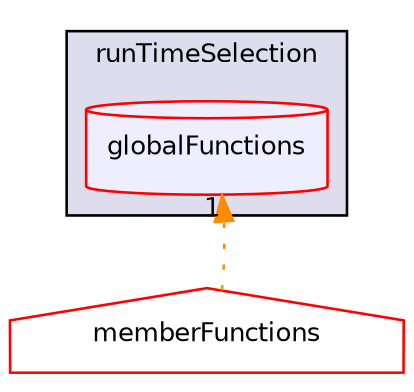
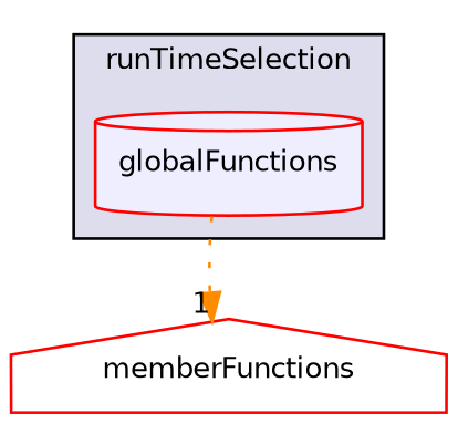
  digraph {
    compound=true
    node [fontname=Helvetica fontsize=10 color=red]
    n1 [fillcolor="#eeeeff" label=globalFunctions pencolor=black shape=cylinder style=filled]
    n2 [label=memberFunctions shape=house]
    subgraph cluster_1 {
      bgcolor="#ddddee"
      fontname=Helvetica
      fontsize=10
      label=runTimeSelection
      pencolor=black
      n1
    }
-   n2 -> n1 [headlabel=1 labeldistance=1.5 labelfontname=Helvetica labelfontsize=10 color=darkorange style=dotted]
+   n1 -> n2 [headlabel=1 labeldistance=1.5 labelfontname=Helvetica labelfontsize=10 color=darkorange style=dotted]
  }
